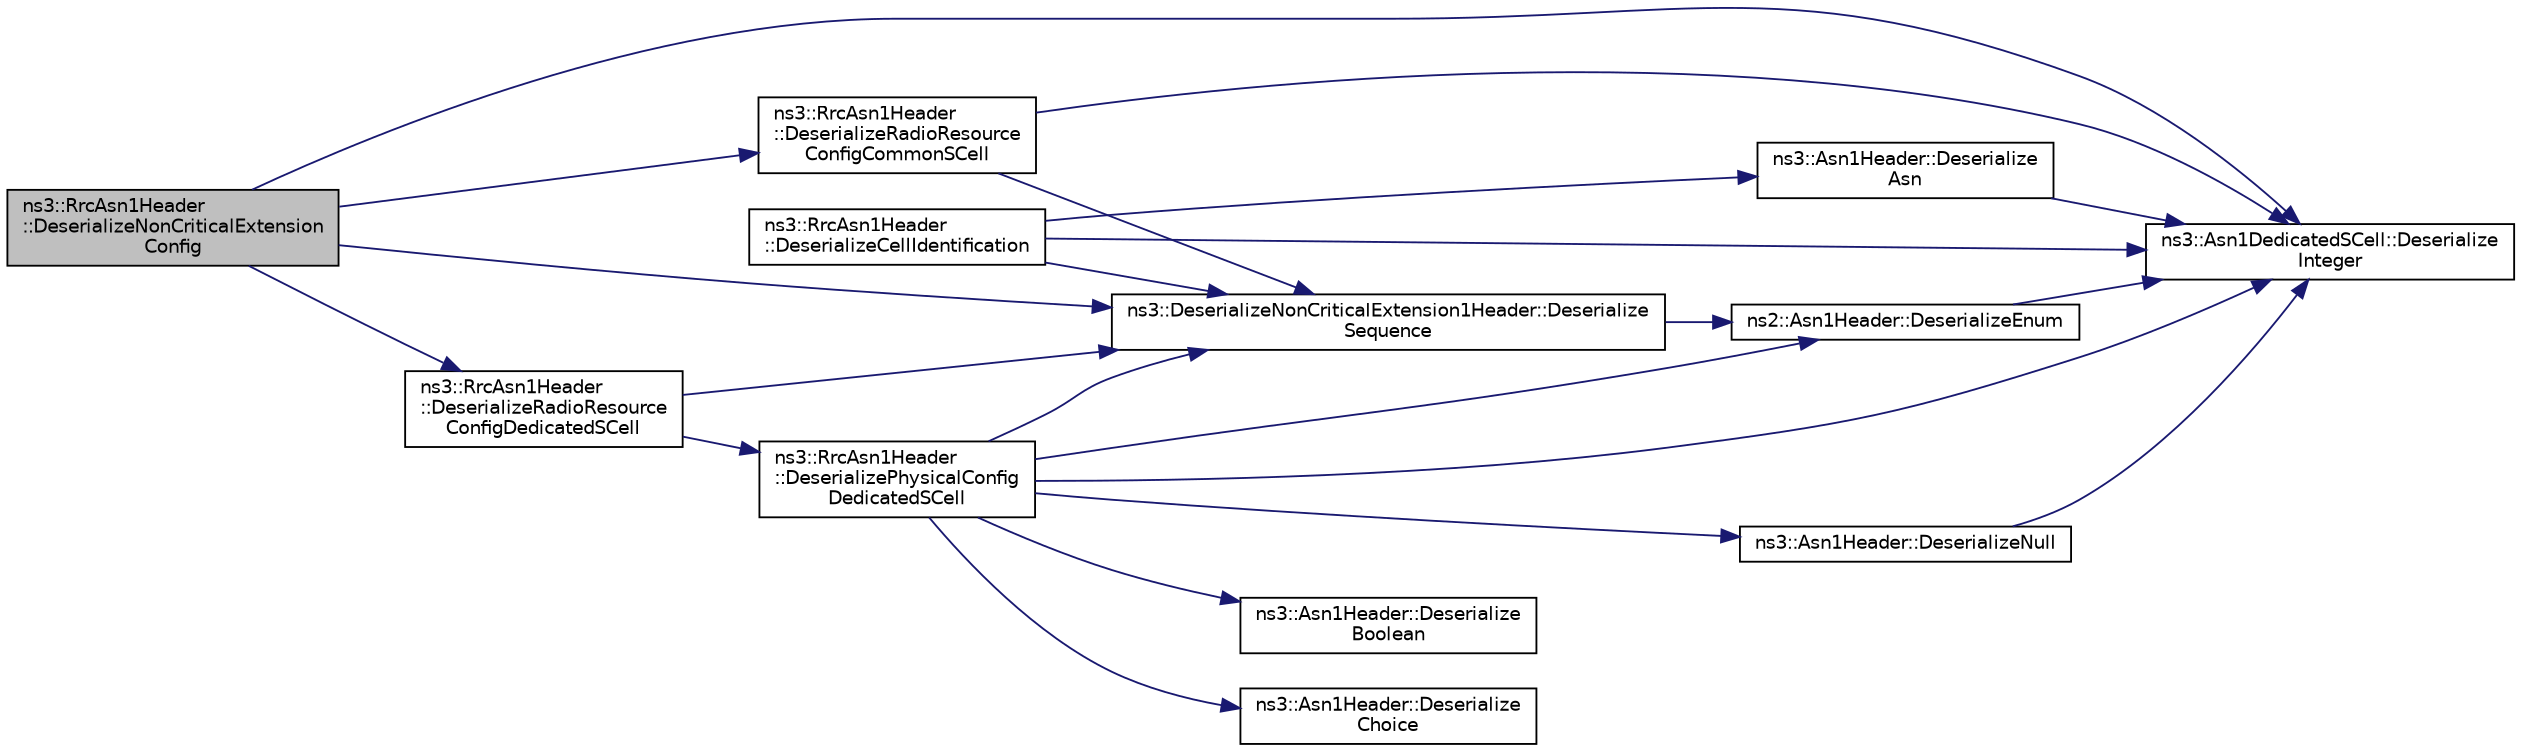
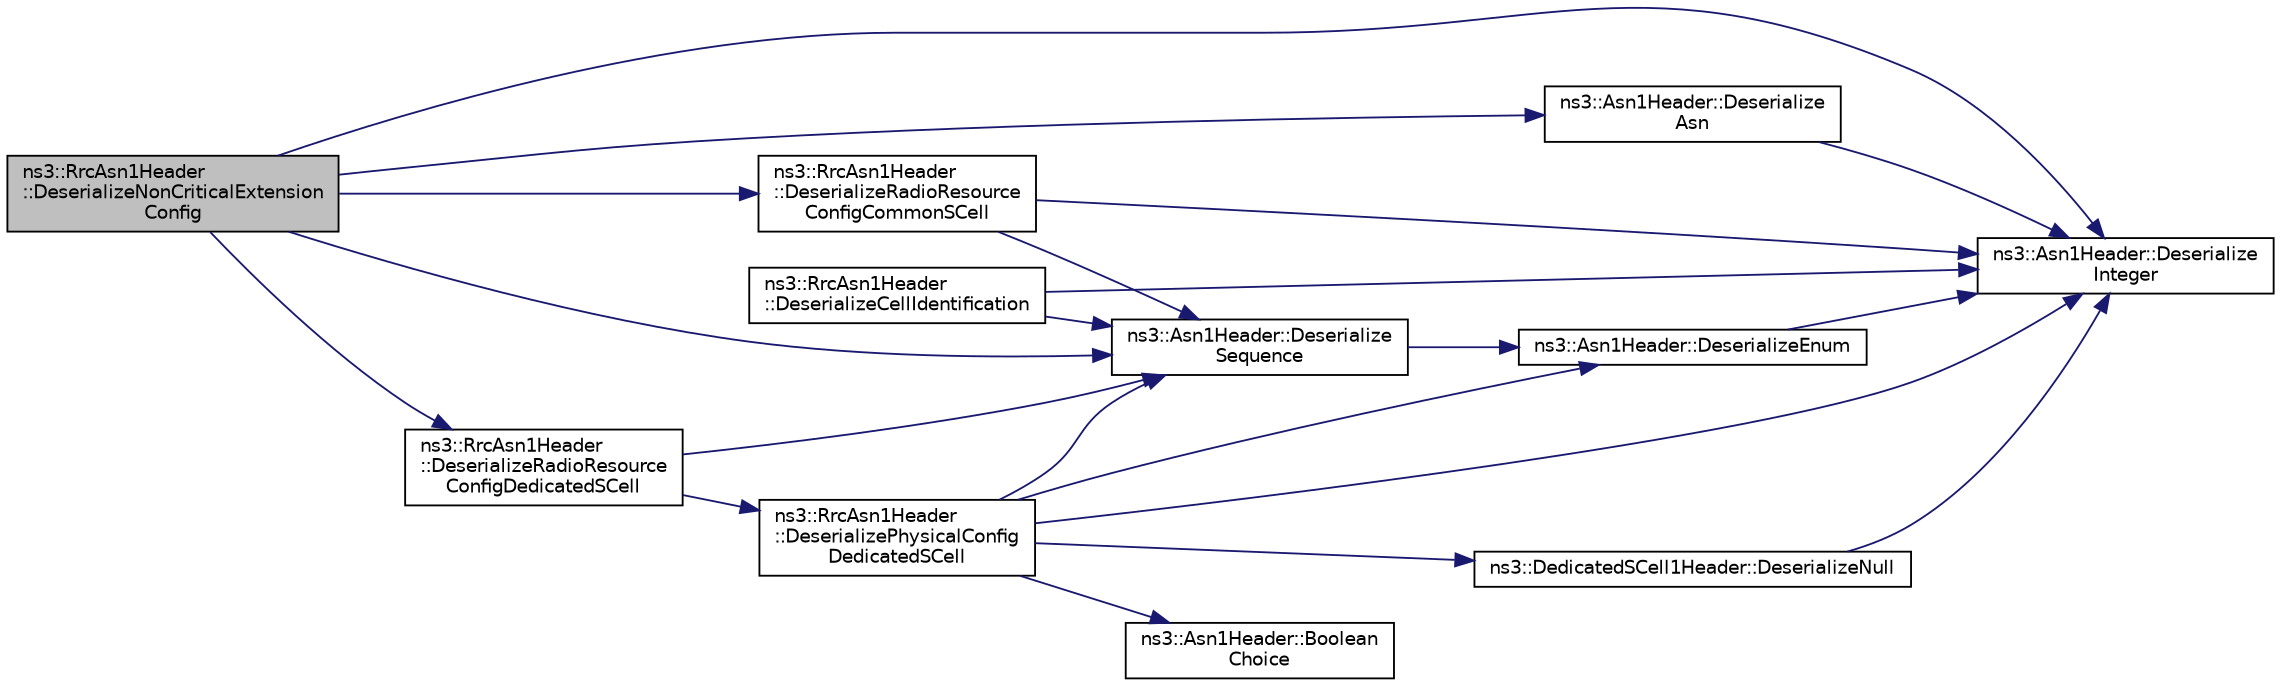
  digraph {
    rankdir=LR
    node [color=black fillcolor=white fontname=Helvetica fontsize=10 shape=record style=filled]
    edge [color=midnightblue fontname=Helvetica fontsize=10 labelfontname=Helvetica labelfontsize=10 style=solid]
    n1 [fillcolor=grey75 fontcolor=black height=0.2 label="ns3::RrcAsn1Header\l::DeserializeNonCriticalExtension\lConfig" width=0.4]
-   n2 [height=0.2 label="ns3::Asn1DedicatedSCell::Deserialize\lInteger" width=0.4]
-   n3 [height=0.2 label="ns3::DeserializeNonCriticalExtension1Header::Deserialize\lSequence" width=0.4]
+   n2 [height=0.2 label="ns3::Asn1Header::Deserialize\lInteger" width=0.4]
+   n3 [height=0.2 label="ns3::Asn1Header::Deserialize\lSequence" width=0.4]
    n4 [height=0.2 label="ns3::RrcAsn1Header\l::DeserializeRadioResource\lConfigCommonSCell" width=0.4]
    n5 [height=0.2 label="ns3::RrcAsn1Header\l::DeserializeRadioResource\lConfigDedicatedSCell" width=0.4]
    n6 [height=0.2 label="ns3::Asn1Header::Deserialize\lAsn" width=0.4]
    n7 [height=0.2 label="ns3::RrcAsn1Header\l::DeserializeCellIdentification" width=0.4]
-   n8 [height=0.2 label="ns2::Asn1Header::DeserializeEnum" width=0.4]
+   n8 [height=0.2 label="ns3::Asn1Header::DeserializeEnum" width=0.4]
    n9 [height=0.2 label="ns3::RrcAsn1Header\l::DeserializePhysicalConfig\lDedicatedSCell" width=0.4]
-   n10 [height=0.2 label="ns3::Asn1Header::Deserialize\lBoolean" width=0.4]
-   n11 [height=0.2 label="ns3::Asn1Header::Deserialize\lChoice" width=0.4]
-   n12 [height=0.2 label="ns3::Asn1Header::DeserializeNull" width=0.4]
+   n11 [height=0.2 label="ns3::Asn1Header::Boolean\lChoice" width=0.4]
+   n12 [height=0.2 label="ns3::DedicatedSCell1Header::DeserializeNull" width=0.4]
    n1 -> n2
    n1 -> n3
    n1 -> n4
    n1 -> n5
-   n7 -> n6
+   n1 -> n6
    n3 -> n8
    n4 -> n2
    n4 -> n3
    n5 -> n3
    n5 -> n9
    n6 -> n2
    n7 -> n2
    n7 -> n3
    n8 -> n2
    n9 -> n2
    n9 -> n3
    n9 -> n8
-   n9 -> n10
    n9 -> n11
    n9 -> n12
    n12 -> n2
  }
